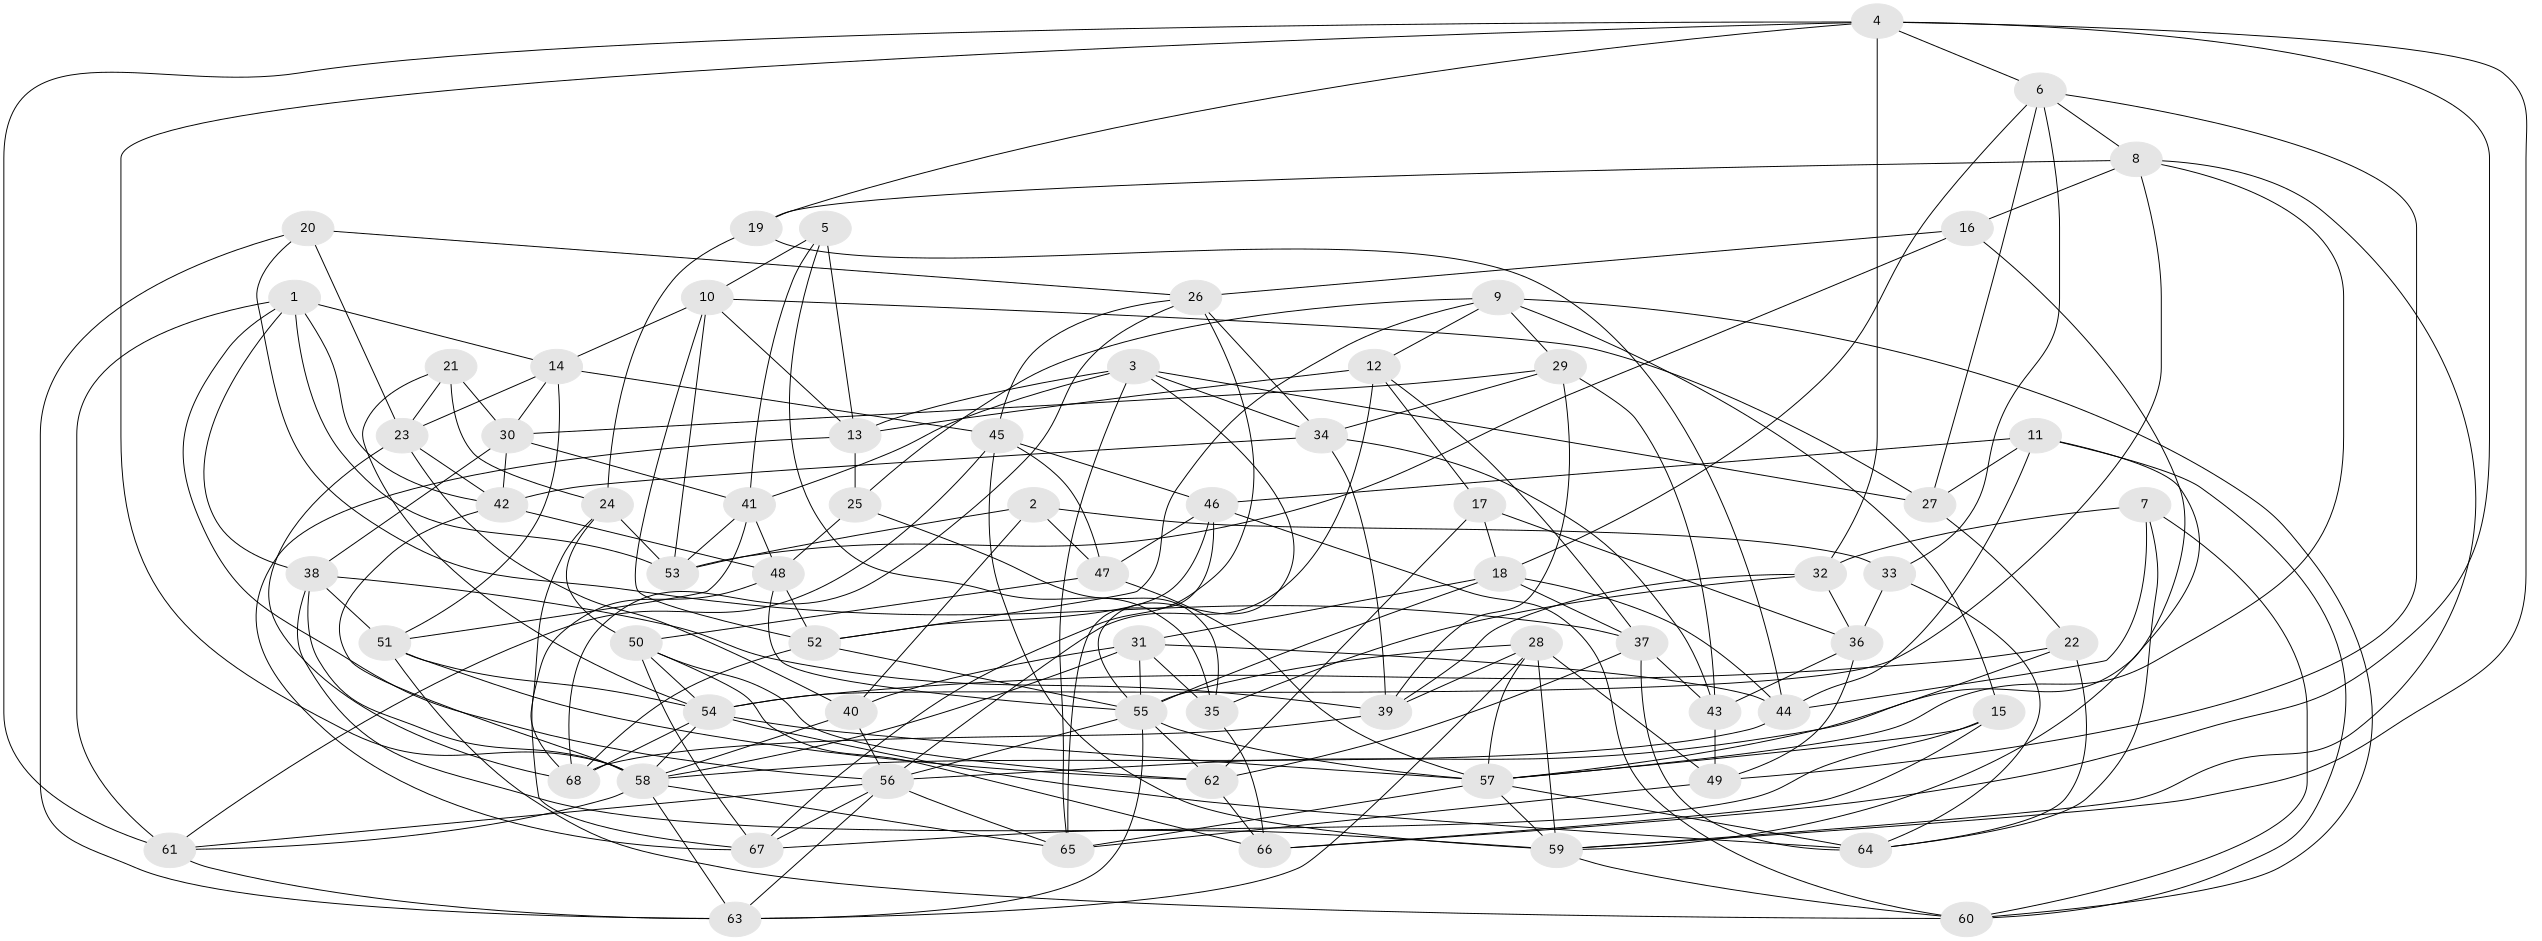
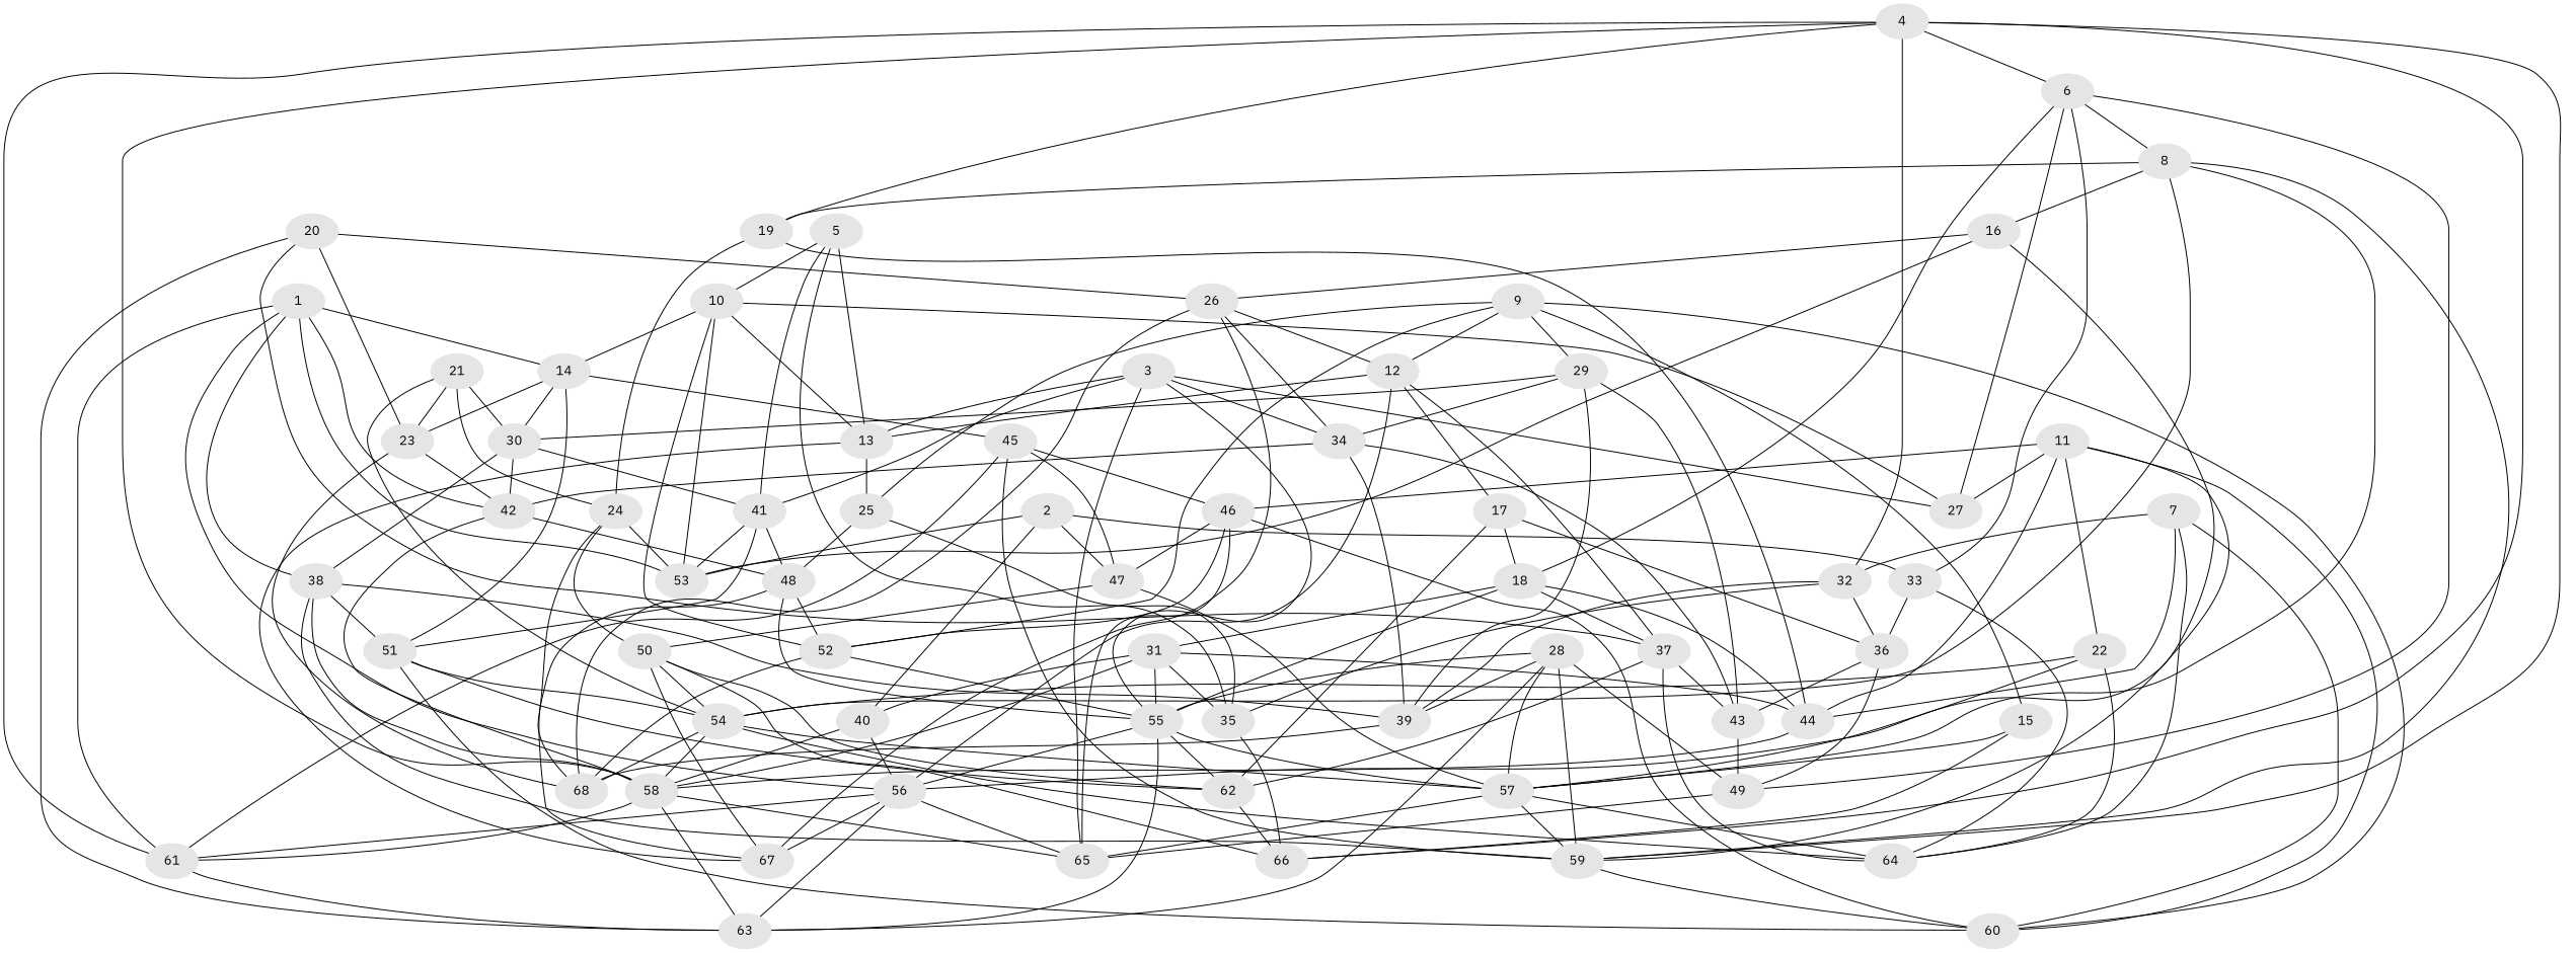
  graph {
    fontname="IBM Plex Sans"
    node [color=gray90 fontname="IBM Plex Sans" style=filled]
    edge [fontname="IBM Plex Sans" weight=1.0]
    1
    14
    38
    42
    53
    56
    61
    23
    30
    45
    51
    58
    59
    39
    48
    65
    67
    63
    2
    33
    40
    47
    64
    36
    57
    50
    3
    13
    27
    34
    41
    55
    25
    43
    62
    4
    6
    19
    32
    66
    8
    18
    49
    44
    24
    35
    60
    5
    10
    52
    16
    54
    37
    31
    7
    26
    68
    9
    12
    15
    29
    17
    11
    22
    46
    20
    21
    28
    1 -- 14
    1 -- 38
    1 -- 42
    1 -- 53
    1 -- 56
    1 -- 61
    14 -- 23
    14 -- 30
    14 -- 45
    14 -- 51
    38 -- 51
    38 -- 58
    38 -- 59
    38 -- 39
    42 -- 58
    42 -- 48
    56 -- 61
    56 -- 65
    56 -- 67
    56 -- 63
    61 -- 63
    23 -- 42
-   23 -- 40
    23 -- 68
    30 -- 38
    30 -- 42
    30 -- 41
    45 -- 61
    45 -- 59
    45 -- 47
    45 -- 46
    51 -- 62
    51 -- 60
    51 -- 54
    58 -- 61
    58 -- 65
    58 -- 63
    59 -- 60
    39 -- 68
    48 -- 67
    48 -- 55
    48 -- 52
    2 -- 53
    2 -- 33
    2 -- 40
    2 -- 47
    33 -- 64
    33 -- 36 [weight=2.0]
    40 -- 56
    40 -- 58
    47 -- 57
    47 -- 50
    36 -- 43
    36 -- 49
    57 -- 59
    57 -- 65
    57 -- 64
    50 -- 67
    50 -- 62
    50 -- 66
    50 -- 54
    3 -- 65
    3 -- 13
    3 -- 27
    3 -- 34
    3 -- 41
    3 -- 55
    13 -- 67
    13 -- 25
    34 -- 42
    34 -- 39
    34 -- 43
    41 -- 53
    41 -- 51
    41 -- 48
    55 -- 56
    55 -- 63
    55 -- 57
    55 -- 62
    25 -- 48
    25 -- 35
    43 -- 49
    62 -- 66
    4 -- 61
    4 -- 58
    4 -- 59
    4 -- 6
    4 -- 19
    4 -- 32 [weight=2.0]
    4 -- 66
    6 -- 33
    6 -- 27
    6 -- 8
    6 -- 18
    6 -- 49
    19 -- 44
    19 -- 24
    32 -- 39
    32 -- 36
    32 -- 35
    8 -- 59
    8 -- 57
    8 -- 19
    8 -- 16
    8 -- 54
    18 -- 55
    18 -- 44
    18 -- 37
    18 -- 31
    49 -- 65
    44 -- 58
    24 -- 53
    24 -- 50
    24 -- 68 [weight=2.0]
    35 -- 66 [weight=2.0]
    5 -- 13
    5 -- 41
    5 -- 35
    5 -- 10
    10 -- 14
    10 -- 53
    10 -- 13
    10 -- 27
    10 -- 52
    52 -- 55
    52 -- 68
    16 -- 53
    16 -- 56
    16 -- 26
    54 -- 58
    54 -- 64
    54 -- 57
    54 -- 68
    37 -- 64
    37 -- 43
    37 -- 62
    31 -- 58
    31 -- 40
    31 -- 55
    31 -- 44
    31 -- 35
    7 -- 64
    7 -- 32
    7 -- 44
    7 -- 60
-   26 -- 45
+   26 -- 12
    26 -- 67
    26 -- 34
    26 -- 68
    9 -- 25
    9 -- 60
    9 -- 52
    9 -- 12
    9 -- 15
    9 -- 29
    12 -- 56 [weight=2.0]
    12 -- 13
    12 -- 37
    12 -- 17
-   15 -- 67
    15 -- 57
    15 -- 66
    29 -- 30
    29 -- 39
    29 -- 34
    29 -- 43 [weight=2.0]
    17 -- 36
    17 -- 62
    17 -- 18
    11 -- 59
    11 -- 27
    11 -- 44
    11 -- 60
-   27 -- 22
+   11 -- 22
    11 -- 46
    22 -- 64
    22 -- 57
    22 -- 54
    46 -- 65
    46 -- 47
    46 -- 60
    46 -- 52
    20 -- 23
    20 -- 63
    20 -- 37
    20 -- 26
    21 -- 23
    21 -- 30
    21 -- 24
    21 -- 54
    28 -- 59
    28 -- 39
    28 -- 63
    28 -- 57
    28 -- 55
    28 -- 49
  }
